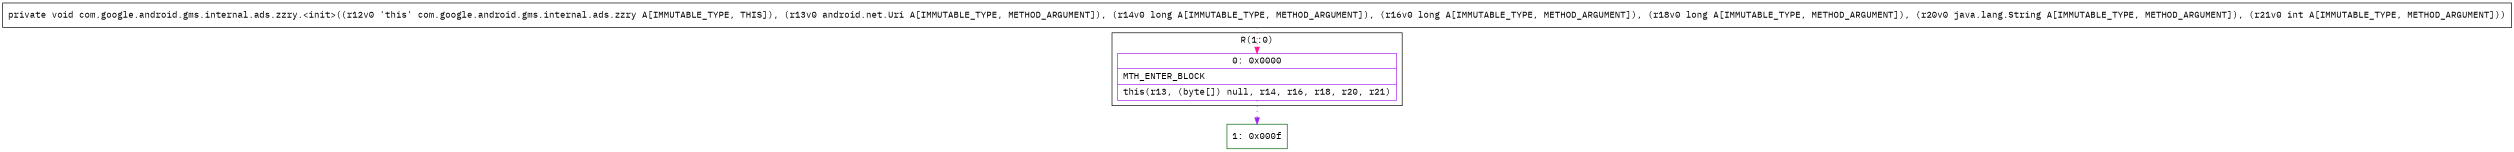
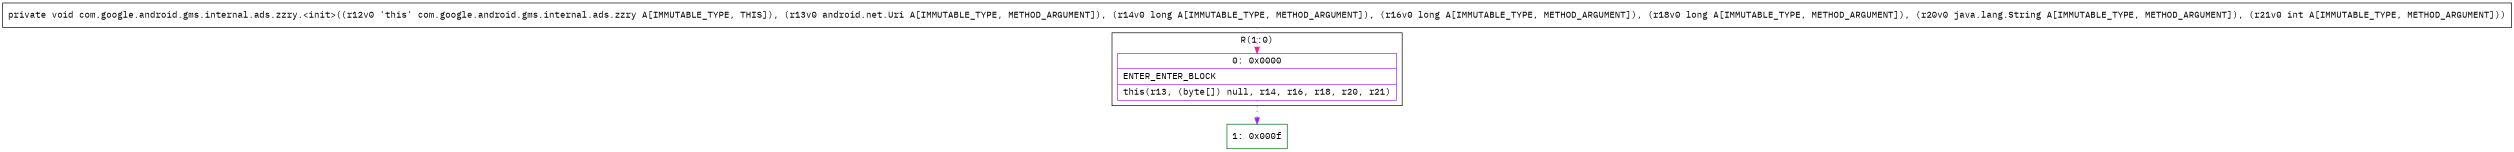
  digraph {
    fontname="IBM Plex Mono"
    node [shape=record fontname="IBM Plex Mono"]
    edge [style=dotted fontname="IBM Plex Mono"]
-   n1 [color=purple label="{0\:\ 0x0000|MTH_ENTER_BLOCK\l|this(r13, (byte[]) null, r14, r16, r18, r20, r21)\l}"]
+   n1 [color=purple label="{0\:\ 0x0000|ENTER_ENTER_BLOCK\l|this(r13, (byte[]) null, r14, r16, r18, r20, r21)\l}"]
    n2 [color=darkgreen label="{1\:\ 0x000f}"]
    n3 [label="{private void com.google.android.gms.internal.ads.zzry.\<init\>((r12v0 'this' com.google.android.gms.internal.ads.zzry A[IMMUTABLE_TYPE, THIS]), (r13v0 android.net.Uri A[IMMUTABLE_TYPE, METHOD_ARGUMENT]), (r14v0 long A[IMMUTABLE_TYPE, METHOD_ARGUMENT]), (r16v0 long A[IMMUTABLE_TYPE, METHOD_ARGUMENT]), (r18v0 long A[IMMUTABLE_TYPE, METHOD_ARGUMENT]), (r20v0 java.lang.String A[IMMUTABLE_TYPE, METHOD_ARGUMENT]), (r21v0 int A[IMMUTABLE_TYPE, METHOD_ARGUMENT])) }" color=black]
    subgraph cluster_1 {
      label="R(1:0)"
      n1
    }
    n1 -> n2 [color=purple]
    n3 -> n1 [color=deeppink]
  }
